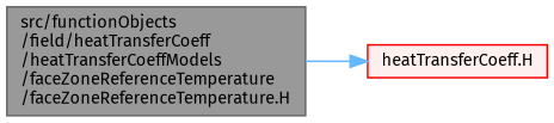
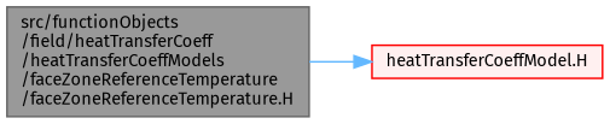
  digraph {
    rankdir=LR
    fontname="Fira Sans"
    node [fontname="Fira Sans" fontsize=10 shape=box style=filled]
    n1 [color=gray40 fillcolor=grey60 fontcolor=black height=0.2 label="src/functionObjects\l/field/heatTransferCoeff\l/heatTransferCoeffModels\l/faceZoneReferenceTemperature\l/faceZoneReferenceTemperature.H" width=0.4]
-   n2 [color=red fillcolor="#FFF0F0" height=0.2 label="heatTransferCoeff.H" width=0.4]
+   n2 [color=red fillcolor="#FFF0F0" height=0.2 label="heatTransferCoeffModel.H" width=0.4]
    n1 -> n2 [color=steelblue1 fontname="Fira Sans" fontsize=10 labelfontname=Helvetica labelfontsize=10 style=solid]
  }
